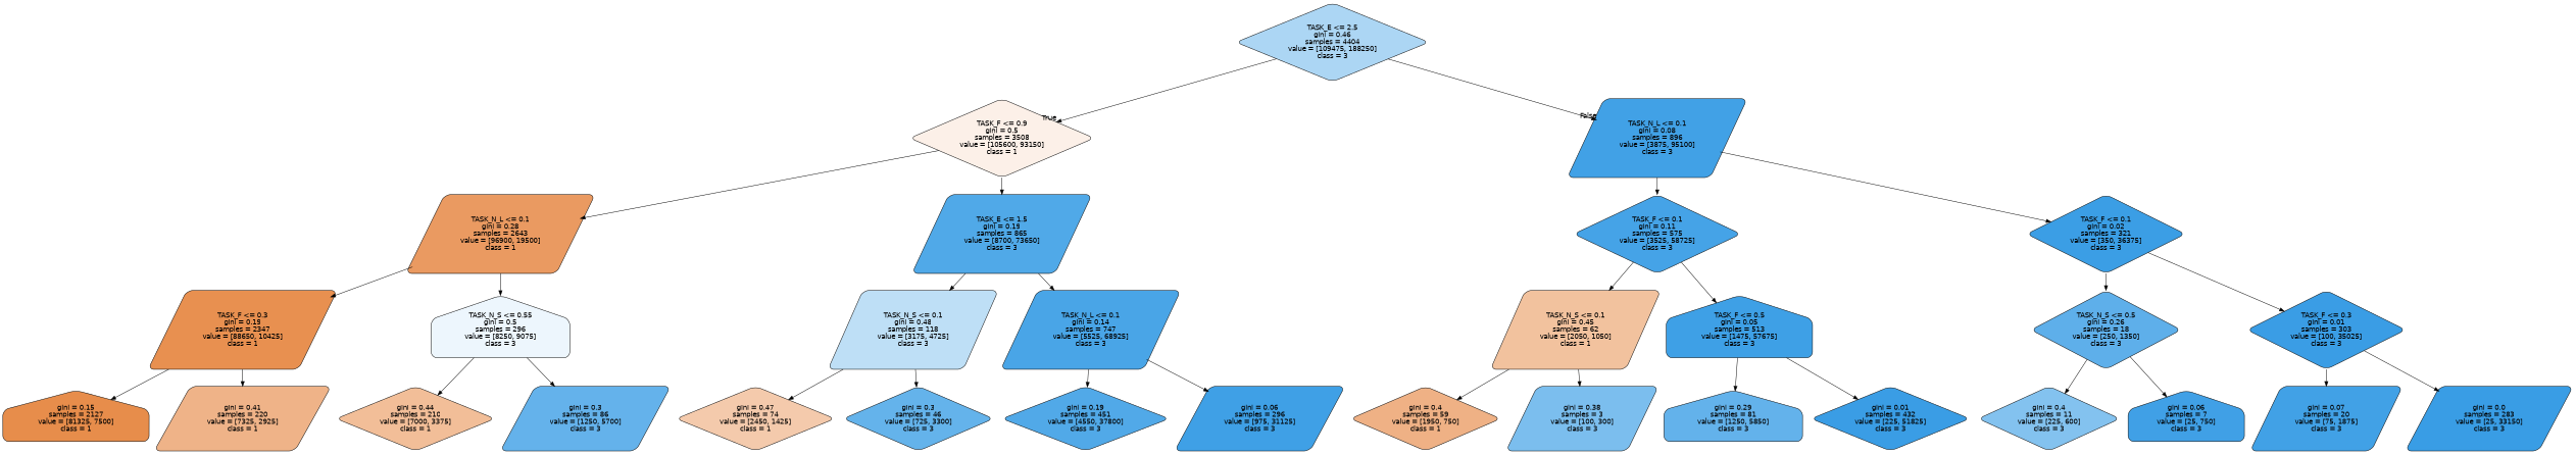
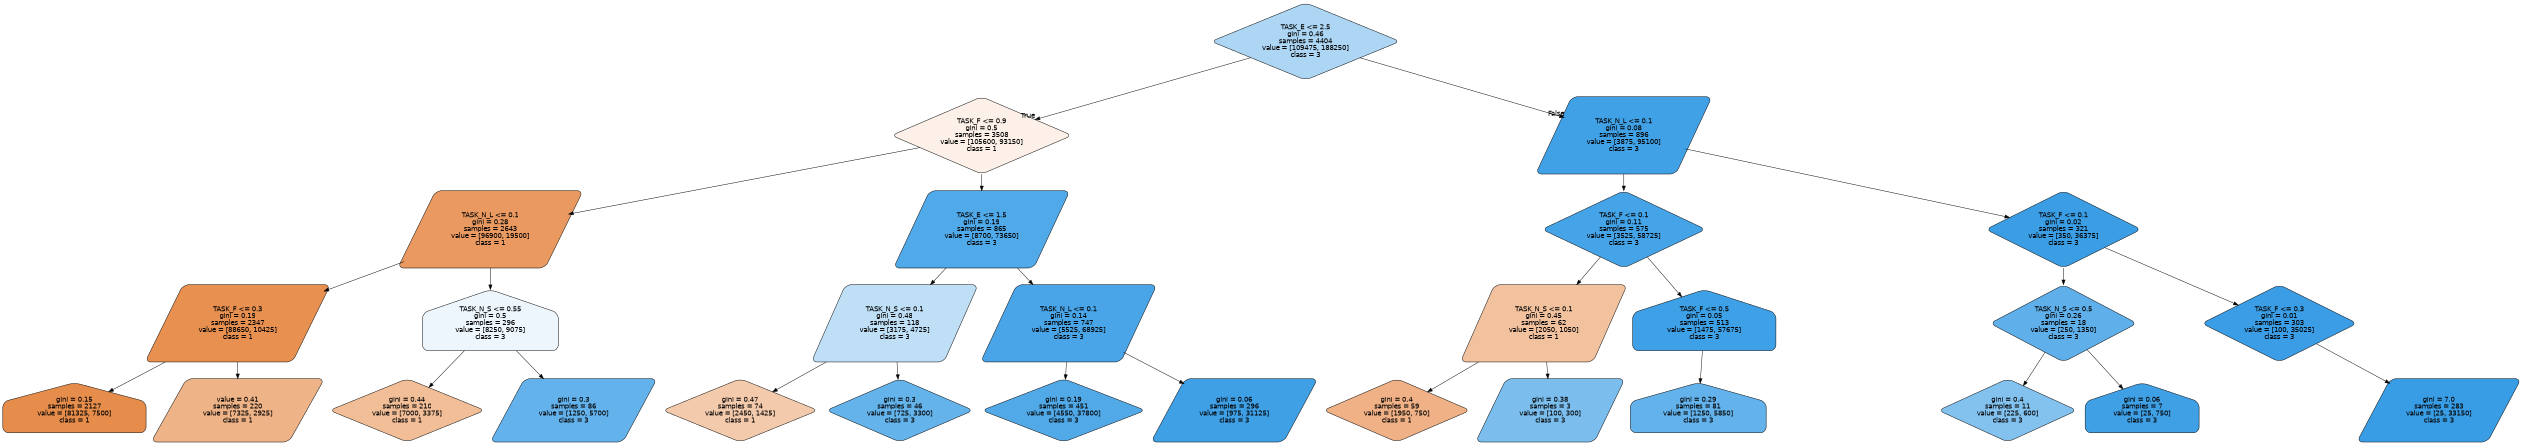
  digraph {
    node [color=black fillcolor="#41a1e6" fontname=helvetica shape=diamond style="filled, rounded"]
    edge [fontname=helvetica]
    n1 [fillcolor="#acd6f4" label="TASK_E <= 2.5\ngini = 0.46\nsamples = 4404\nvalue = [109475, 188250]\nclass = 3"]
    n2 [fillcolor="#fcf0e8" label="TASK_F <= 0.9\ngini = 0.5\nsamples = 3508\nvalue = [105600, 93150]\nclass = 1"]
    n3 [label="TASK_N_L <= 0.1\ngini = 0.08\nsamples = 896\nvalue = [3875, 95100]\nclass = 3" shape=parallelogram]
    n4 [fillcolor="#ea9a61" label="TASK_N_L <= 0.1\ngini = 0.28\nsamples = 2643\nvalue = [96900, 19500]\nclass = 1" shape=parallelogram]
    n5 [fillcolor="#50a9e8" label="TASK_E <= 1.5\ngini = 0.19\nsamples = 865\nvalue = [8700, 73650]\nclass = 3" shape=parallelogram]
    n6 [fillcolor="#45a3e7" label="TASK_F <= 0.1\ngini = 0.11\nsamples = 575\nvalue = [3525, 58725]\nclass = 3"]
    n7 [fillcolor="#3b9ee5" label="TASK_F <= 0.1\ngini = 0.02\nsamples = 321\nvalue = [350, 36375]\nclass = 3"]
    n8 [fillcolor="#e89050" label="TASK_F <= 0.3\ngini = 0.19\nsamples = 2347\nvalue = [88650, 10425]\nclass = 1" shape=parallelogram]
    n9 [fillcolor="#edf6fd" label="TASK_N_S <= 0.55\ngini = 0.5\nsamples = 296\nvalue = [8250, 9075]\nclass = 3" shape=house]
    n10 [fillcolor="#bedff6" label="TASK_N_S <= 0.1\ngini = 0.48\nsamples = 118\nvalue = [3175, 4725]\nclass = 3" shape=parallelogram]
    n11 [fillcolor="#49a5e7" label="TASK_N_L <= 0.1\ngini = 0.14\nsamples = 747\nvalue = [5525, 68925]\nclass = 3" shape=parallelogram]
    n12 [fillcolor="#e78d4b" label="gini = 0.15\nsamples = 2127\nvalue = [81325, 7500]\nclass = 1" shape=house]
-   n13 [fillcolor="#efb388" label="gini = 0.41\nsamples = 220\nvalue = [7325, 2925]\nclass = 1" shape=parallelogram]
+   n13 [fillcolor="#efb388" label="value = 0.41\nsamples = 220\nvalue = [7325, 2925]\nclass = 1" shape=parallelogram]
    n14 [fillcolor="#f2be98" label="gini = 0.44\nsamples = 210\nvalue = [7000, 3375]\nclass = 1"]
    n15 [fillcolor="#64b2eb" label="gini = 0.3\nsamples = 86\nvalue = [1250, 5700]\nclass = 3" shape=parallelogram]
    n16 [fillcolor="#f4caac" label="gini = 0.47\nsamples = 74\nvalue = [2450, 1425]\nclass = 1"]
    n17 [fillcolor="#64b3eb" label="gini = 0.3\nsamples = 46\nvalue = [725, 3300]\nclass = 3"]
    n18 [fillcolor="#51a9e8" label="gini = 0.19\nsamples = 451\nvalue = [4550, 37800]\nclass = 3"]
    n19 [fillcolor="#3fa0e6" label="gini = 0.06\nsamples = 296\nvalue = [975, 31125]\nclass = 3" shape=parallelogram]
    n20 [fillcolor="#f2c29e" label="TASK_N_S <= 0.1\ngini = 0.45\nsamples = 62\nvalue = [2050, 1050]\nclass = 1" shape=parallelogram]
    n21 [fillcolor="#3ea0e6" label="TASK_F <= 0.5\ngini = 0.05\nsamples = 513\nvalue = [1475, 57675]\nclass = 3" shape=house]
    n22 [fillcolor="#5eafea" label="TASK_N_S <= 0.5\ngini = 0.26\nsamples = 18\nvalue = [250, 1350]\nclass = 3"]
    n23 [fillcolor="#3a9de5" label="TASK_F <= 0.3\ngini = 0.01\nsamples = 303\nvalue = [100, 35025]\nclass = 3"]
    n24 [fillcolor="#efb185" label="gini = 0.4\nsamples = 59\nvalue = [1950, 750]\nclass = 1"]
    n25 [fillcolor="#7bbeee" label="gini = 0.38\nsamples = 3\nvalue = [100, 300]\nclass = 3" shape=parallelogram]
    n26 [fillcolor="#63b2eb" label="gini = 0.29\nsamples = 81\nvalue = [1250, 5850]\nclass = 3" shape=house]
-   n27 [fillcolor="#3a9de5" label="gini = 0.01\nsamples = 432\nvalue = [225, 51825]\nclass = 3"]
    n28 [fillcolor="#83c2ef" label="gini = 0.4\nsamples = 11\nvalue = [225, 600]\nclass = 3"]
    n29 [fillcolor="#40a0e6" label="gini = 0.06\nsamples = 7\nvalue = [25, 750]\nclass = 3" shape=house]
-   n30 [label="gini = 0.07\nsamples = 20\nvalue = [75, 1875]\nclass = 3" shape=parallelogram]
-   n31 [fillcolor="#399de5" label="gini = 0.0\nsamples = 283\nvalue = [25, 33150]\nclass = 3" shape=parallelogram]
+   n31 [fillcolor="#399de5" label="gini = 7.0\nsamples = 283\nvalue = [25, 33150]\nclass = 3" shape=parallelogram]
    n1 -> n2 [headlabel=True labelangle=45 labeldistance=2.5]
    n1 -> n3 [headlabel=False labelangle=-45 labeldistance=2.5]
    n2 -> n4
    n2 -> n5
    n3 -> n6
    n3 -> n7
    n4 -> n8
    n4 -> n9
    n5 -> n10
    n5 -> n11
    n6 -> n20
    n6 -> n21
    n7 -> n22
    n7 -> n23
    n8 -> n12
    n8 -> n13
    n9 -> n14
    n9 -> n15
    n10 -> n16
    n10 -> n17
    n11 -> n18
    n11 -> n19
    n20 -> n24
    n20 -> n25
    n21 -> n26
-   n21 -> n27
    n22 -> n28
    n22 -> n29
-   n23 -> n30
    n23 -> n31
  }
